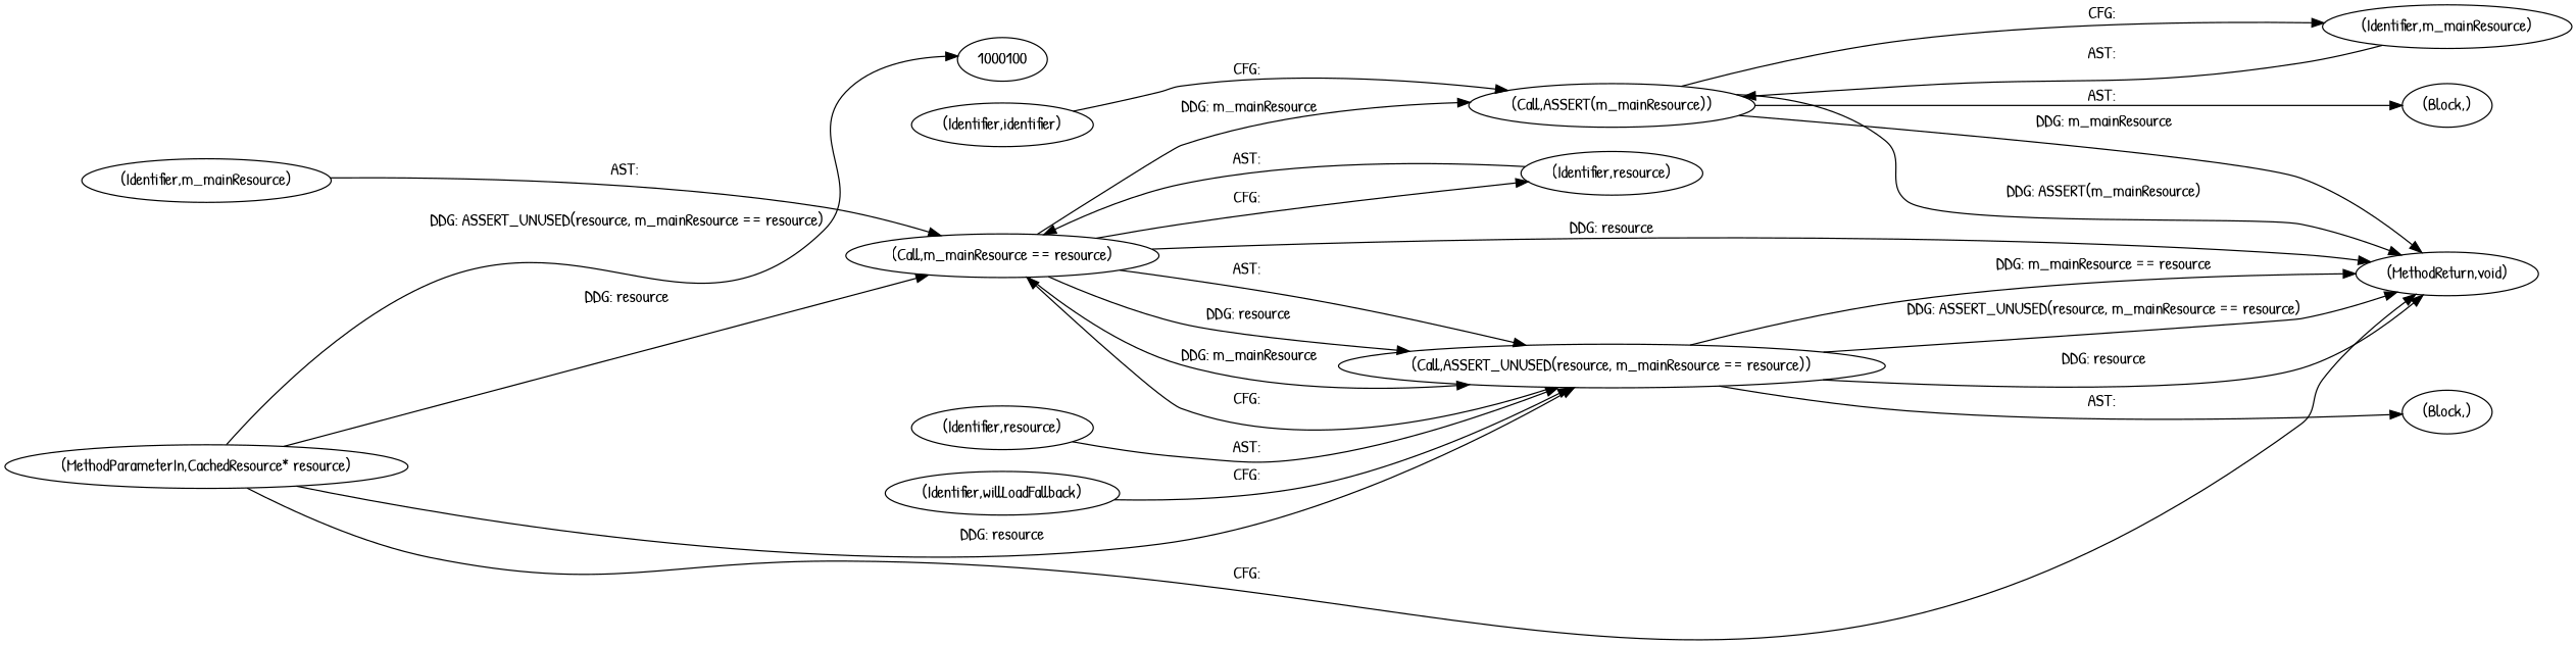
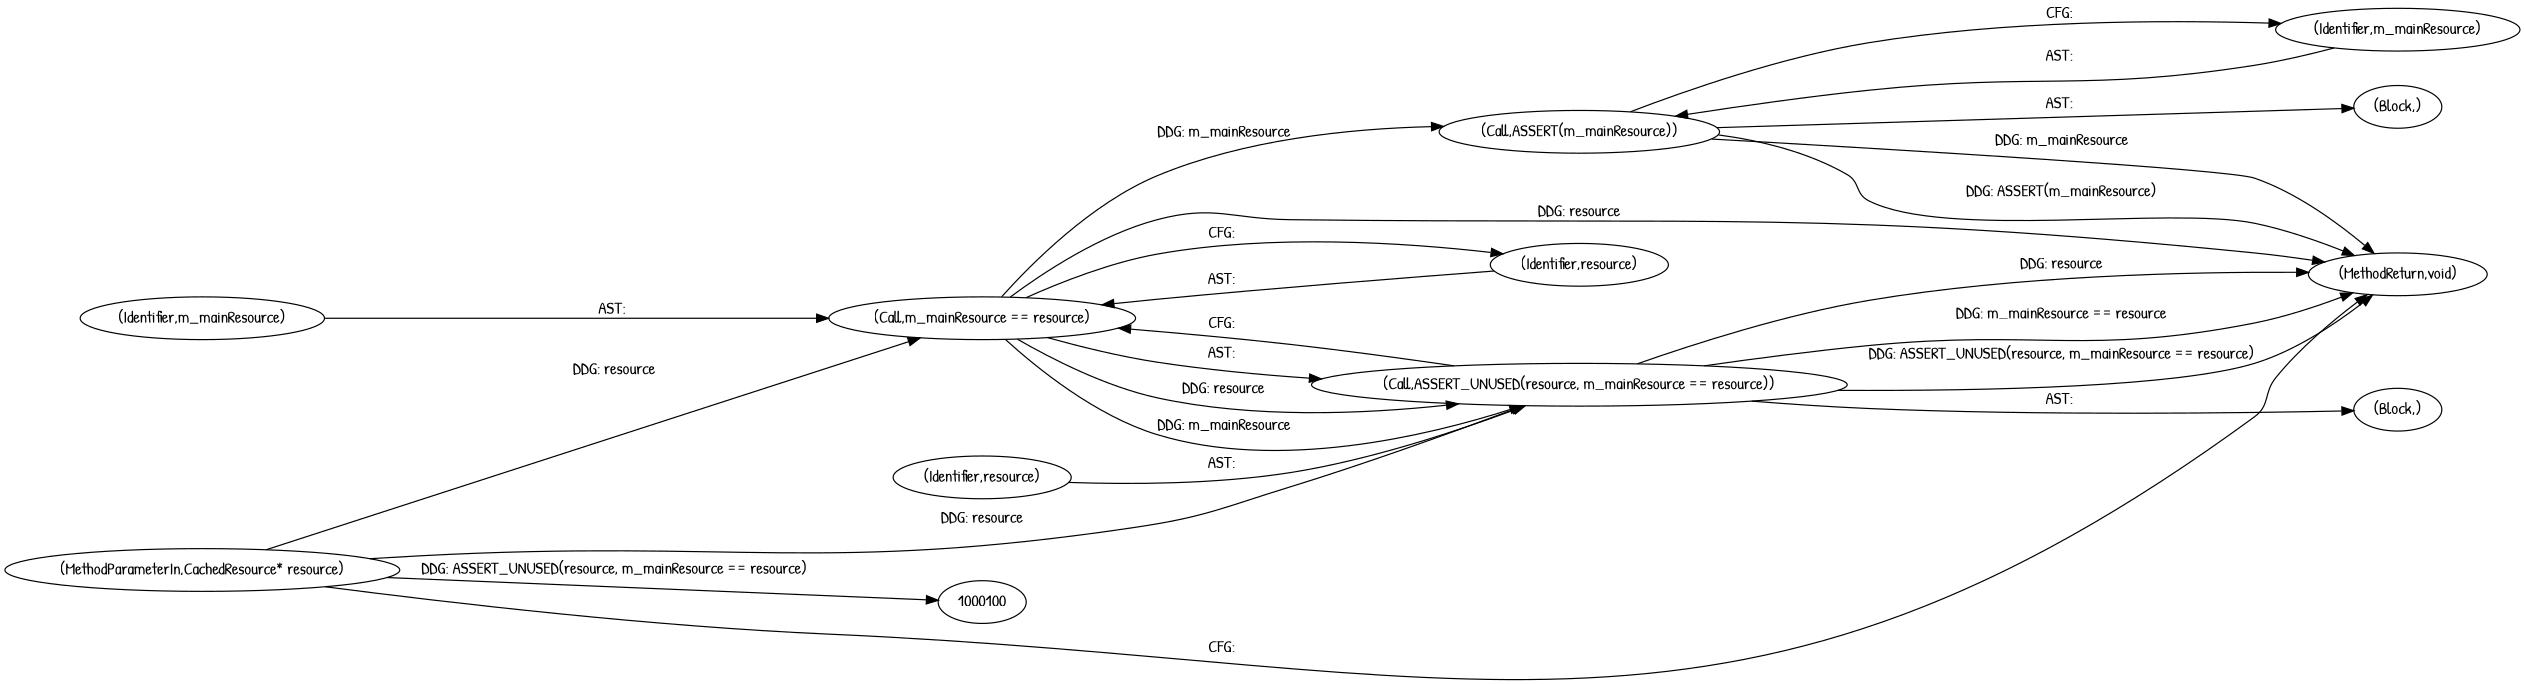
  digraph {
    fontname="Patrick Hand"
    rankdir=LR
    node [fontname="Patrick Hand"]
    edge [fontname="Patrick Hand"]
    n1 [label="(Call,m_mainResource == resource)"]
    n2 [label="(Call,ASSERT_UNUSED(resource, m_mainResource == resource))"]
    n3 [label="(Call,ASSERT(m_mainResource))"]
    n4 [label="(Identifier,resource)"]
    n5 [label="(MethodReturn,void)"]
    n6 [label="(Block,)"]
    n7 [label="(Block,)"]
    n8 [label="(Identifier,m_mainResource)"]
    n9 [label="(MethodParameterIn,CachedResource* resource)"]
    1000100
-   n11 [label="(Identifier,identifier)"]
    n12 [label="(Identifier,resource)"]
-   n13 [label="(Identifier,willLoadFallback)"]
    n14 [label="(Identifier,m_mainResource)"]
    n1 -> n2 [label="AST: "]
    n1 -> n2 [label="DDG: resource"]
    n1 -> n2 [label="DDG: m_mainResource"]
    n1 -> n3 [label="DDG: m_mainResource"]
    n1 -> n4 [label="CFG: "]
    n1 -> n5 [label="DDG: resource"]
    n2 -> n1 [label="CFG: "]
    n2 -> n5 [label="DDG: ASSERT_UNUSED(resource, m_mainResource == resource)"]
    n2 -> n5 [label="DDG: resource"]
    n2 -> n5 [label="DDG: m_mainResource == resource"]
    n2 -> n6 [label="AST: "]
    n3 -> n5 [label="DDG: m_mainResource"]
    n3 -> n5 [label="DDG: ASSERT(m_mainResource)"]
    n3 -> n7 [label="AST: "]
    n3 -> n8 [label="CFG: "]
    n4 -> n1 [label="AST: "]
    n8 -> n3 [label="AST: "]
    n9 -> n1 [label="DDG: resource"]
    n9 -> n2 [label="DDG: resource"]
    n9 -> n5 [label="CFG: "]
    n9 -> 1000100 [label="DDG: ASSERT_UNUSED(resource, m_mainResource == resource)"]
-   n11 -> n3 [label="CFG: "]
    n12 -> n2 [label="AST: "]
-   n13 -> n2 [label="CFG: "]
    n14 -> n1 [label="AST: "]
  }
